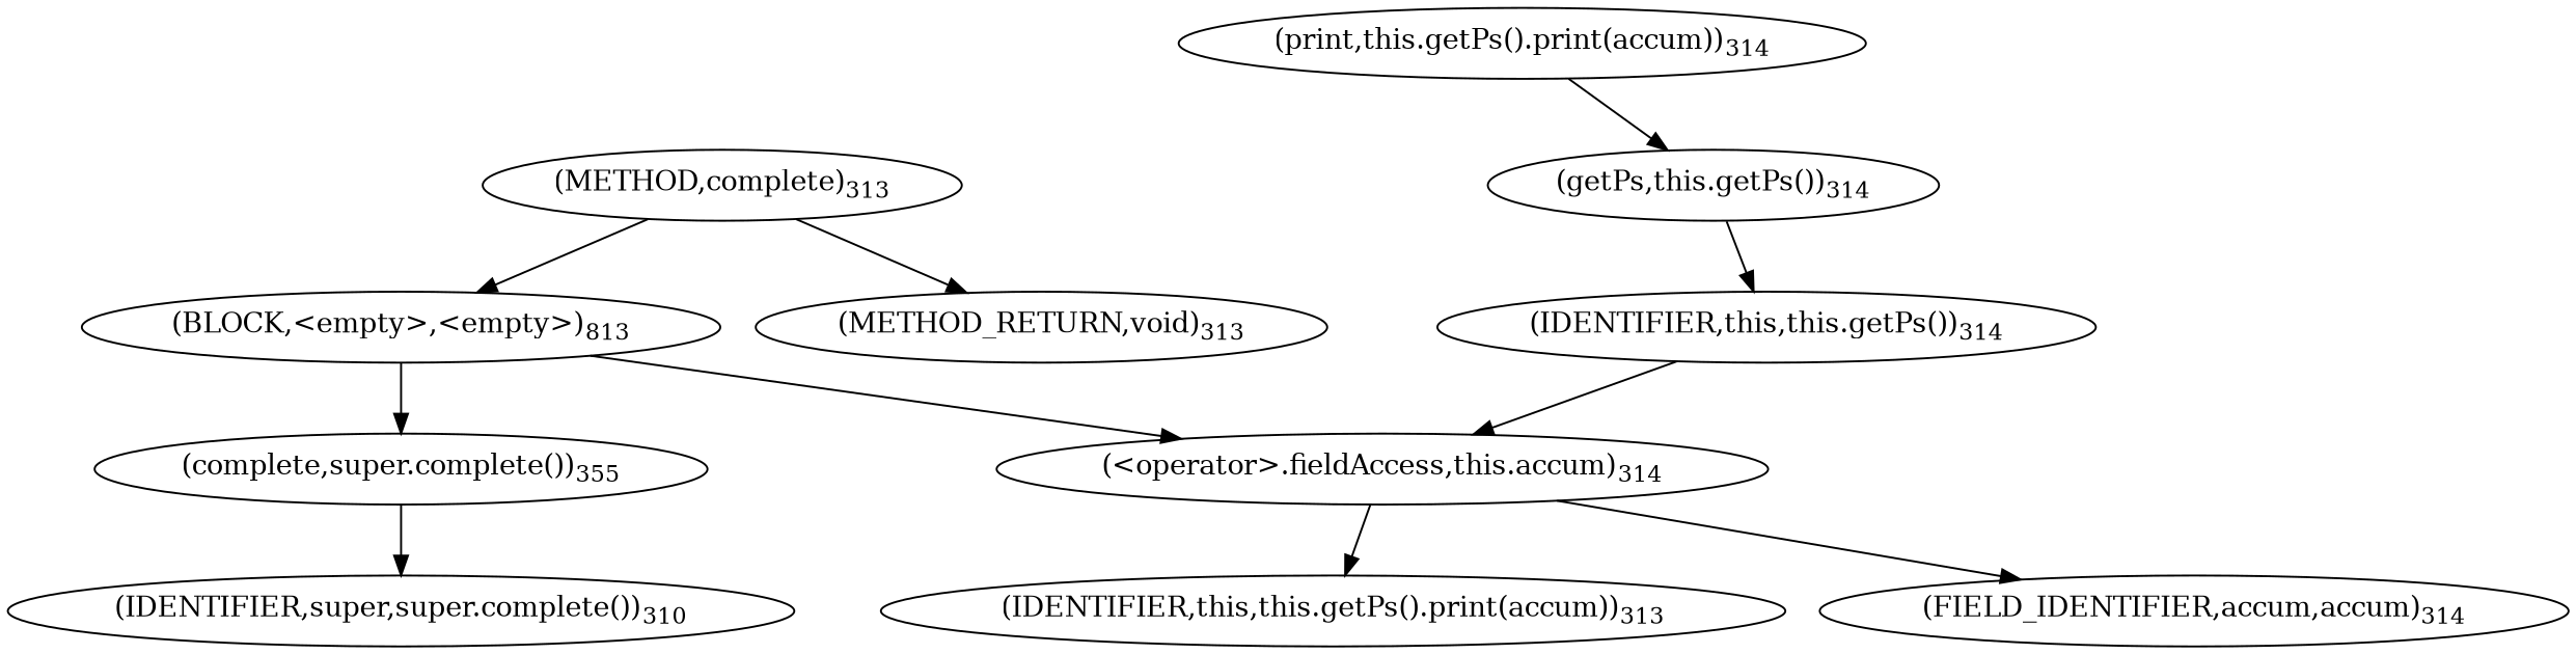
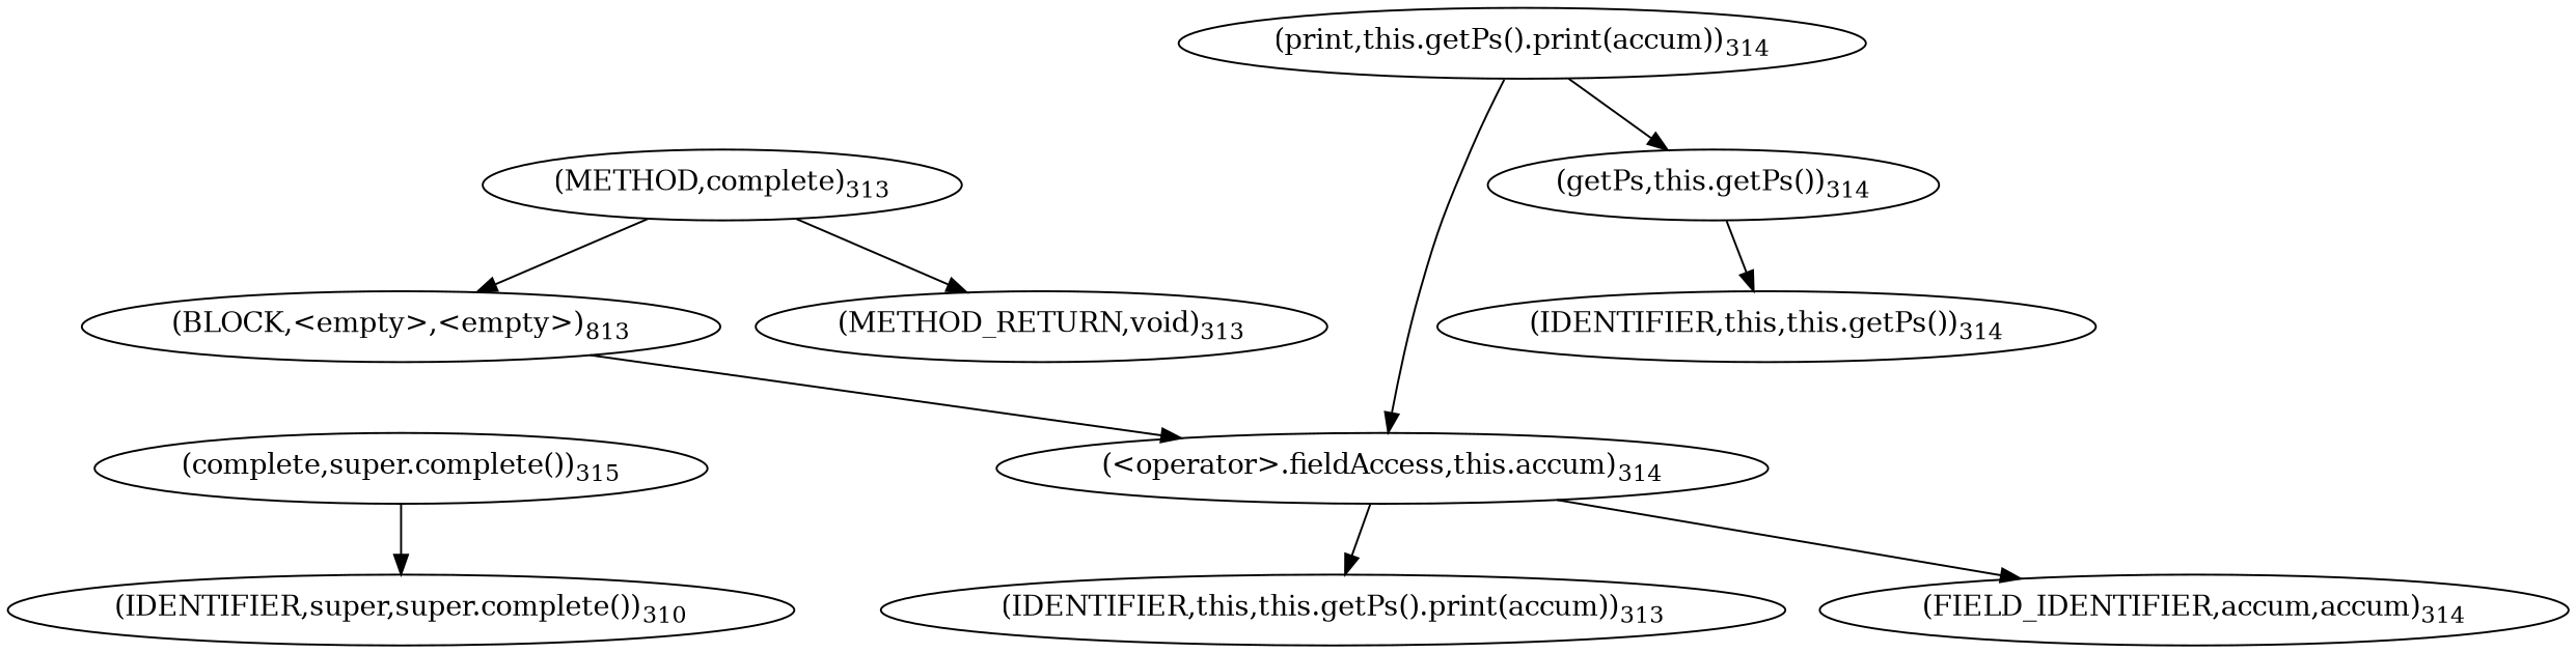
  digraph {
    n1 [label=<(METHOD,complete)<SUB>313</SUB>>]
    n2 [label=<(BLOCK,&lt;empty&gt;,&lt;empty&gt;)<SUB>813</SUB>>]
    n3 [label=<(METHOD_RETURN,void)<SUB>313</SUB>>]
-   n4 [label=<(complete,super.complete())<SUB>355</SUB>>]
+   n4 [label=<(complete,super.complete())<SUB>315</SUB>>]
    n5 [label=<(&lt;operator&gt;.fieldAccess,this.accum)<SUB>314</SUB>>]
    n6 [label=<(print,this.getPs().print(accum))<SUB>314</SUB>>]
    n7 [label=<(getPs,this.getPs())<SUB>314</SUB>>]
    n8 [label=<(IDENTIFIER,super,super.complete())<SUB>310</SUB>>]
    n9 [label=<(IDENTIFIER,this,this.getPs())<SUB>314</SUB>>]
    n10 [label=<(IDENTIFIER,this,this.getPs().print(accum))<SUB>313</SUB>>]
    n11 [label=<(FIELD_IDENTIFIER,accum,accum)<SUB>314</SUB>>]
    n1 -> n2
    n1 -> n3
-   n2 -> n4
    n2 -> n5
    n4 -> n8
    n5 -> n10
    n5 -> n11
-   n9 -> n5
+   n6 -> n5
    n6 -> n7
    n7 -> n9
  }
